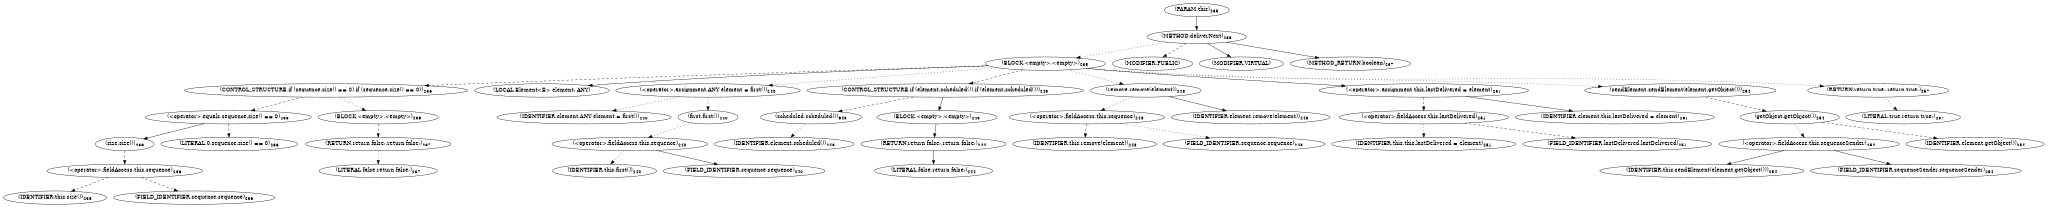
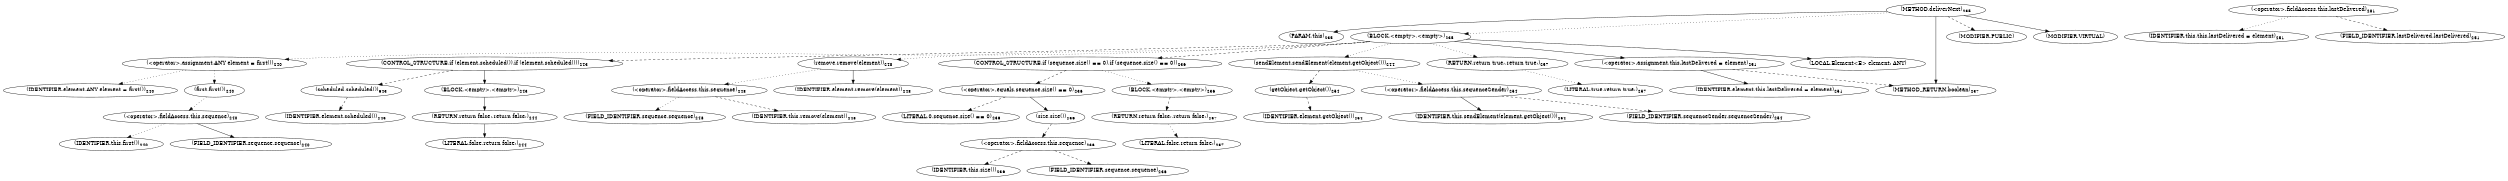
  digraph {
    edge [style=dotted]
    n1 [label=<(METHOD,deliverNext)<SUB>235</SUB>>]
    n2 [label=<(PARAM,this)<SUB>235</SUB>>]
    n3 [label=<(BLOCK,&lt;empty&gt;,&lt;empty&gt;)<SUB>235</SUB>>]
    n4 [label=<(MODIFIER,PUBLIC)>]
    n5 [label=<(MODIFIER,VIRTUAL)>]
    n6 [label=<(METHOD_RETURN,boolean)<SUB>237</SUB>>]
    n7 [label=<(CONTROL_STRUCTURE,if (sequence.size() == 0),if (sequence.size() == 0))<SUB>236</SUB>>]
    n8 [label=<(LOCAL,Element&lt;E&gt; element: ANY)>]
    n9 [label=<(&lt;operator&gt;.assignment,ANY element = first())<SUB>240</SUB>>]
    n10 [label=<(CONTROL_STRUCTURE,if (element.scheduled()),if (element.scheduled()))<SUB>243</SUB>>]
    n11 [label=<(remove,remove(element))<SUB>248</SUB>>]
    n12 [label=<(&lt;operator&gt;.assignment,this.lastDelivered = element)<SUB>251</SUB>>]
-   n13 [label=<(sendElement,sendElement(element.getObject()))<SUB>254</SUB>>]
+   n13 [label=<(sendElement,sendElement(element.getObject()))<SUB>244</SUB>>]
    n14 [label=<(RETURN,return true;,return true;)<SUB>257</SUB>>]
    n15 [label=<(&lt;operator&gt;.equals,sequence.size() == 0)<SUB>236</SUB>>]
    n16 [label=<(BLOCK,&lt;empty&gt;,&lt;empty&gt;)<SUB>236</SUB>>]
    n17 [label=<(IDENTIFIER,element,ANY element = first())<SUB>240</SUB>>]
    n18 [label=<(first,first())<SUB>240</SUB>>]
    n19 [label=<(scheduled,scheduled())<SUB>643</SUB>>]
    n20 [label=<(BLOCK,&lt;empty&gt;,&lt;empty&gt;)<SUB>243</SUB>>]
    n21 [label=<(&lt;operator&gt;.fieldAccess,this.sequence)<SUB>248</SUB>>]
    n22 [label=<(IDENTIFIER,element,remove(element))<SUB>248</SUB>>]
-   n23 [label=<(&lt;operator&gt;.fieldAccess,this.lastDelivered)<SUB>251</SUB>>]
-   n24 [label=<(IDENTIFIER,element,this.lastDelivered = element)<SUB>291</SUB>>]
+   n23 [label=<(&lt;operator&gt;.fieldAccess,this.lastDelivered)<SUB>281</SUB>>]
+   n24 [label=<(IDENTIFIER,element,this.lastDelivered = element)<SUB>251</SUB>>]
    n25 [label=<(&lt;operator&gt;.fieldAccess,this.sequenceSender)<SUB>254</SUB>>]
    n26 [label=<(getObject,getObject())<SUB>254</SUB>>]
    n27 [label=<(LITERAL,true,return true;)<SUB>257</SUB>>]
    n28 [label=<(size,size())<SUB>236</SUB>>]
    n29 [label=<(LITERAL,0,sequence.size() == 0)<SUB>236</SUB>>]
    n30 [label=<(RETURN,return false;,return false;)<SUB>237</SUB>>]
    n31 [label=<(&lt;operator&gt;.fieldAccess,this.sequence)<SUB>236</SUB>>]
    n32 [label=<(IDENTIFIER,this,size())<SUB>236</SUB>>]
    n33 [label=<(FIELD_IDENTIFIER,sequence,sequence)<SUB>236</SUB>>]
    n34 [label=<(LITERAL,false,return false;)<SUB>237</SUB>>]
    n35 [label=<(&lt;operator&gt;.fieldAccess,this.sequence)<SUB>240</SUB>>]
    n36 [label=<(IDENTIFIER,this,first())<SUB>240</SUB>>]
    n37 [label=<(FIELD_IDENTIFIER,sequence,sequence)<SUB>240</SUB>>]
    n38 [label=<(IDENTIFIER,element,scheduled())<SUB>243</SUB>>]
    n39 [label=<(RETURN,return false;,return false;)<SUB>244</SUB>>]
    n40 [label=<(LITERAL,false,return false;)<SUB>244</SUB>>]
    n41 [label=<(IDENTIFIER,this,remove(element))<SUB>248</SUB>>]
    n42 [label=<(FIELD_IDENTIFIER,sequence,sequence)<SUB>248</SUB>>]
    n43 [label=<(IDENTIFIER,this,this.lastDelivered = element)<SUB>251</SUB>>]
    n44 [label=<(FIELD_IDENTIFIER,lastDelivered,lastDelivered)<SUB>251</SUB>>]
    n45 [label=<(IDENTIFIER,this,sendElement(element.getObject()))<SUB>254</SUB>>]
    n46 [label=<(FIELD_IDENTIFIER,sequenceSender,sequenceSender)<SUB>254</SUB>>]
    n47 [label=<(IDENTIFIER,element,getObject())<SUB>254</SUB>>]
-   n2 -> n1 [style=solid]
+   n1 -> n2 [style=solid]
    n1 -> n3
    n1 -> n4 [style=dashed]
    n1 -> n5 [style=solid]
    n1 -> n6 [style=solid]
    n3 -> n7 [style=dashed]
    n3 -> n8 [style=solid]
    n3 -> n9
    n3 -> n10 [style=dashed]
    n3 -> n11
    n3 -> n12 [style=solid]
    n3 -> n13
    n3 -> n14
    n7 -> n15 [style=dashed]
    n7 -> n16
    n9 -> n17
    n9 -> n18
    n10 -> n19 [style=dashed]
    n10 -> n20 [style=solid]
    n11 -> n21
    n11 -> n22 [style=solid]
-   n12 -> n23 [style=dashed]
+   n12 -> n6 [style=dashed]
    n12 -> n24 [style=solid]
-   n26 -> n25
+   n13 -> n25
    n13 -> n26 [style=dashed]
    n14 -> n27
    n15 -> n28 [style=solid]
    n15 -> n29 [style=dashed]
    n16 -> n30 [style=dashed]
    n18 -> n35
-   n19 -> n38
+   n19 -> n38 [style=dashed]
    n20 -> n39 [style=solid]
    n21 -> n41 [style=dashed]
    n21 -> n42
    n23 -> n43
    n23 -> n44 [style=dashed]
    n25 -> n45 [style=solid]
-   n25 -> n46 [style=solid]
+   n25 -> n46 [style=dashed]
    n26 -> n47 [style=dashed]
    n28 -> n31 [style=dashed]
    n30 -> n34
    n31 -> n32 [style=dashed]
    n31 -> n33 [style=dashed]
    n35 -> n36
    n35 -> n37 [style=solid]
    n39 -> n40 [style=solid]
  }
